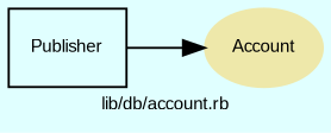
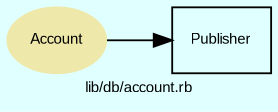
  digraph {
    bgcolor=lightcyan1
    compound=true
    fontname=Arial
    fontsize=8
    label="lib/db/account.rb"
    rankdir=LR
    node [fontname=Arial fontsize=8]
    n1 [color=palegoldenrod fontcolor=black label=Account shape=ellipse style=filled]
    n2 [color=black label=Publisher shape=box]
-   n2 -> n1
+   n1 -> n2
  }
